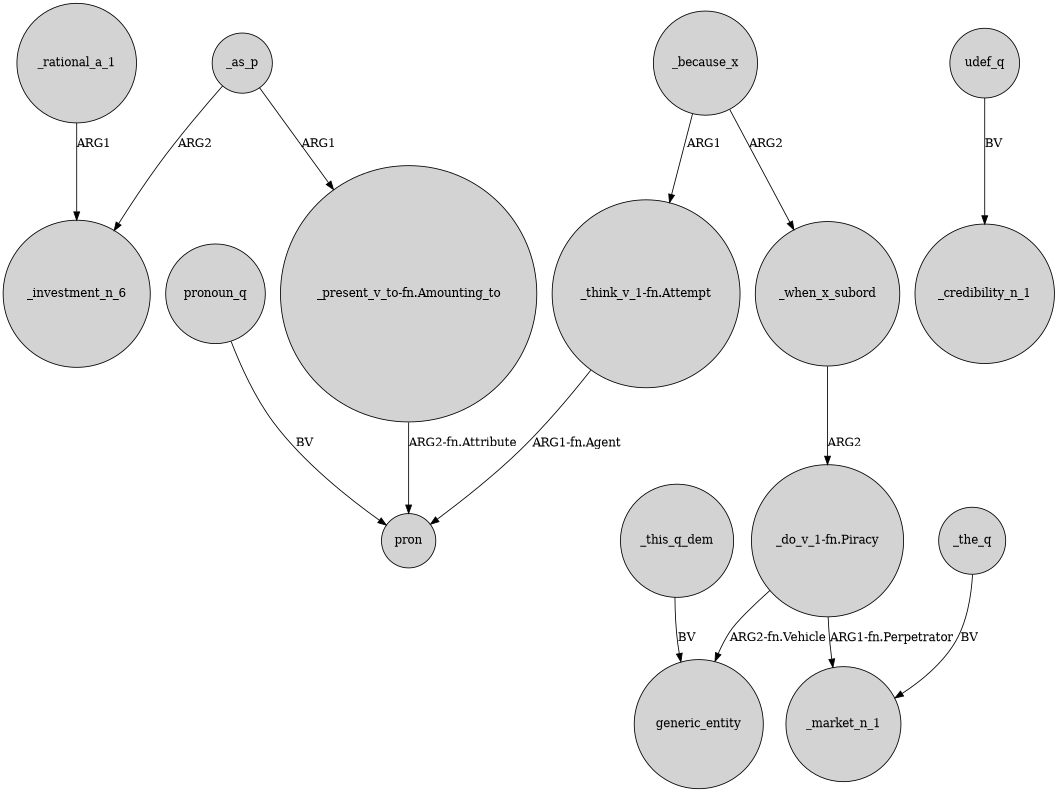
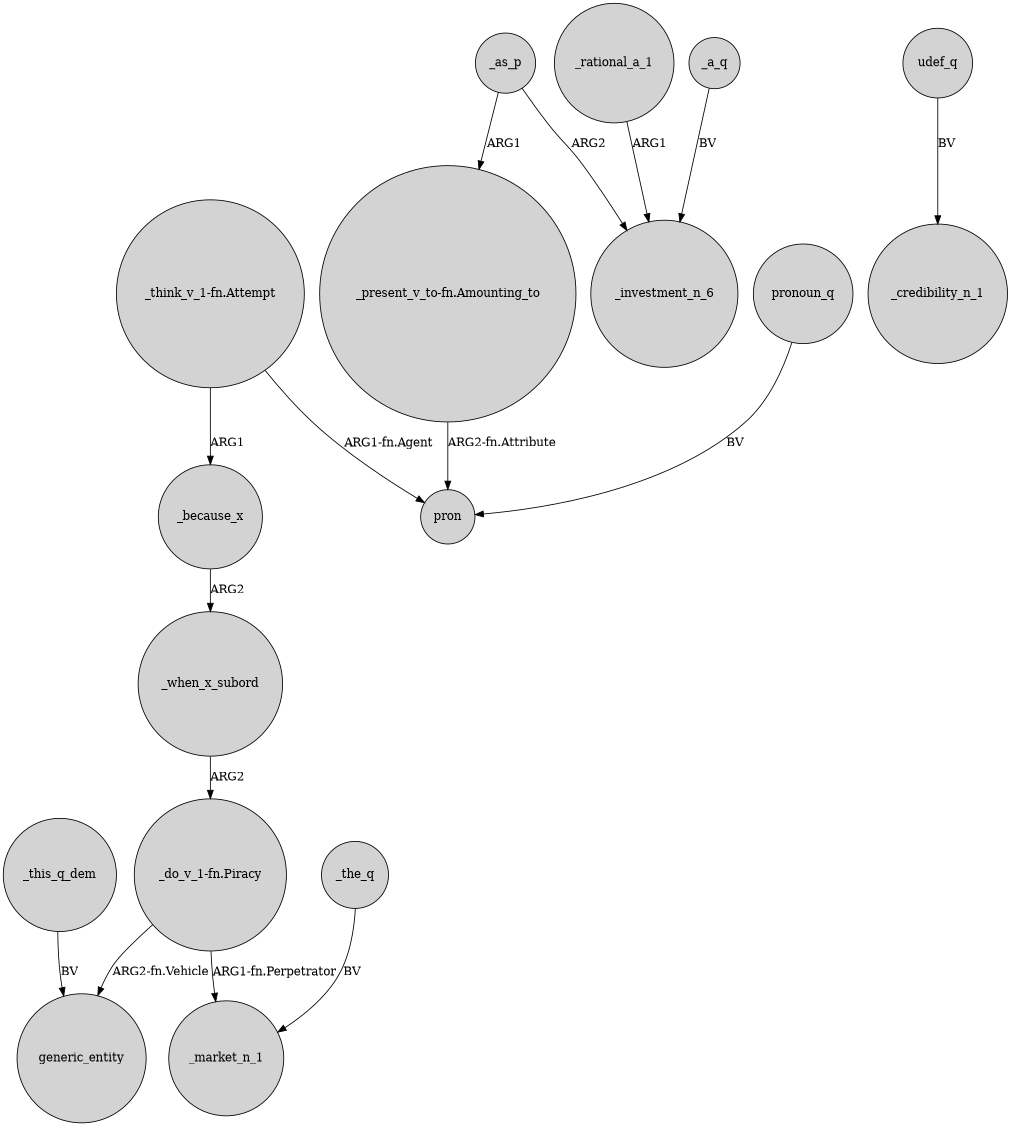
  digraph {
    node [shape=circle style=filled]
    "_think_v_1-fn.Attempt"
    pron
    _because_x
    _when_x_subord
    "_do_v_1-fn.Piracy"
    generic_entity
    _market_n_1
    udef_q
    _credibility_n_1
    "_present_v_to-fn.Amounting_to"
    _the_q
    pronoun_q
    _this_q_dem
    _as_p
    n15 [label=_investment_n_6]
    _rational_a_1
+   _a_q
    "_think_v_1-fn.Attempt" -> pron [label="ARG1-fn.Agent"]
-   _because_x -> "_think_v_1-fn.Attempt" [label=ARG1]
+   "_think_v_1-fn.Attempt" -> _because_x [label=ARG1]
    _because_x -> _when_x_subord [label=ARG2]
    _when_x_subord -> "_do_v_1-fn.Piracy" [label=ARG2]
    "_do_v_1-fn.Piracy" -> generic_entity [label="ARG2-fn.Vehicle"]
    "_do_v_1-fn.Piracy" -> _market_n_1 [label="ARG1-fn.Perpetrator"]
    udef_q -> _credibility_n_1 [label=BV]
    "_present_v_to-fn.Amounting_to" -> pron [label="ARG2-fn.Attribute"]
    _the_q -> _market_n_1 [label=BV]
    pronoun_q -> pron [label=BV]
    _this_q_dem -> generic_entity [label=BV]
    _as_p -> "_present_v_to-fn.Amounting_to" [label=ARG1]
    _as_p -> n15 [label=ARG2]
    _rational_a_1 -> n15 [label=ARG1]
+   _a_q -> n15 [label=BV]
  }
